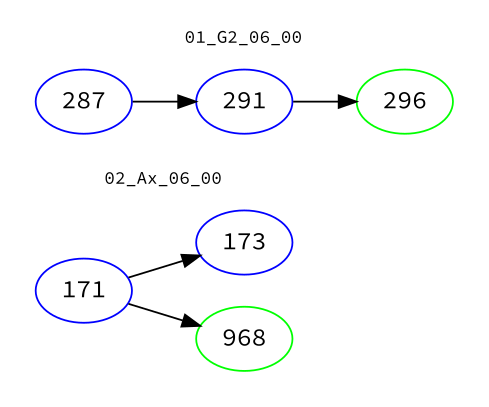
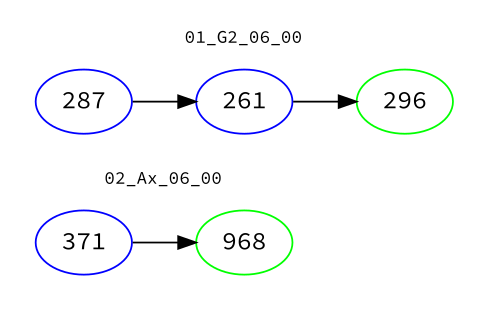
  digraph {
    fontname="Source Code Pro"
    rankdir=LR
    node [color=blue fontname="Source Code Pro"]
    edge [color=black fontname="Source Code Pro"]
-   n1 [label=171]
+   n1 [label=371]
    n2 [color=green label=968]
-   n3 [label=173]
-   n4 [label=291]
+   n4 [label=261]
    n5 [label=287]
    n6 [color=green label=296]
    subgraph cluster_1 {
      color=white
      fontsize=10
      label="02_Ax_06_00"
      n1
      n2
-     n3
    }
    subgraph cluster_2 {
      color=white
      fontsize=10
      label="01_G2_06_00"
      n4
      n5
      n6
    }
    n1 -> n2
-   n1 -> n3
    n4 -> n6
    n5 -> n4
  }
